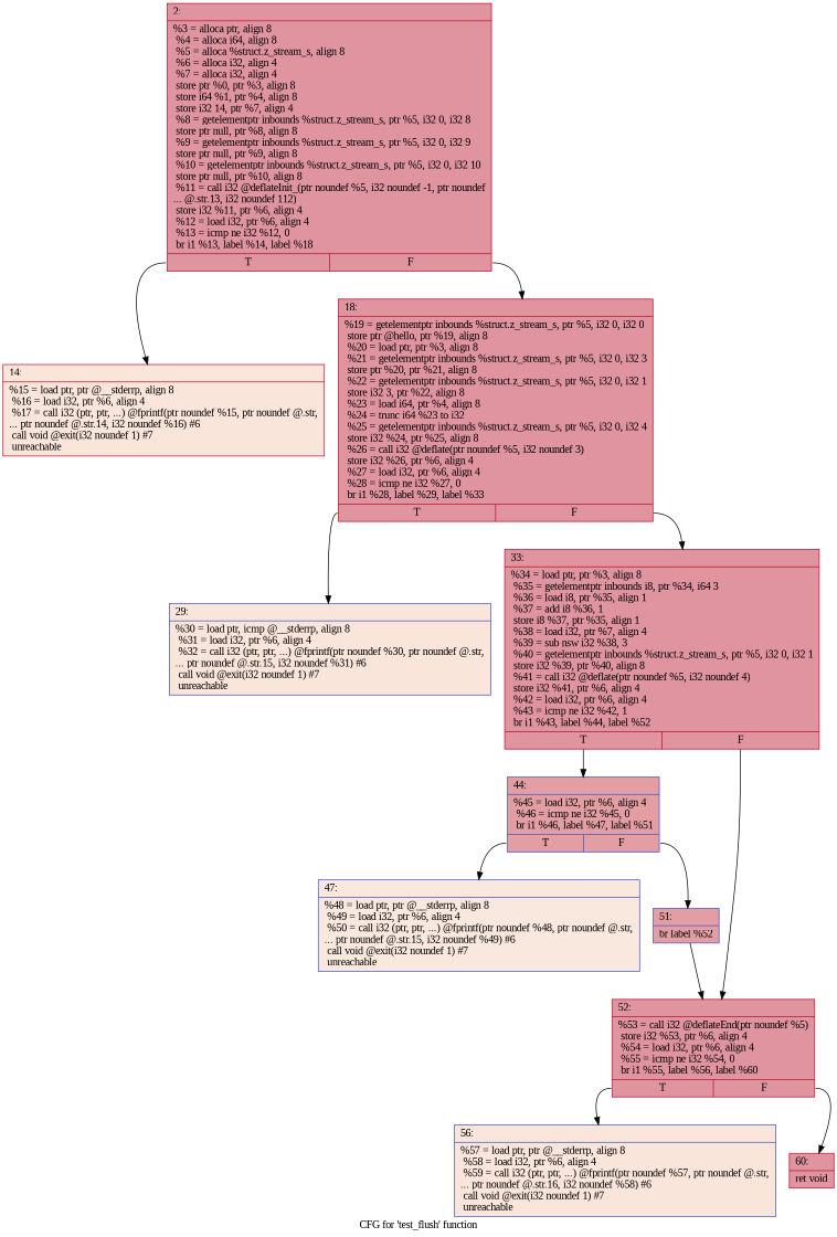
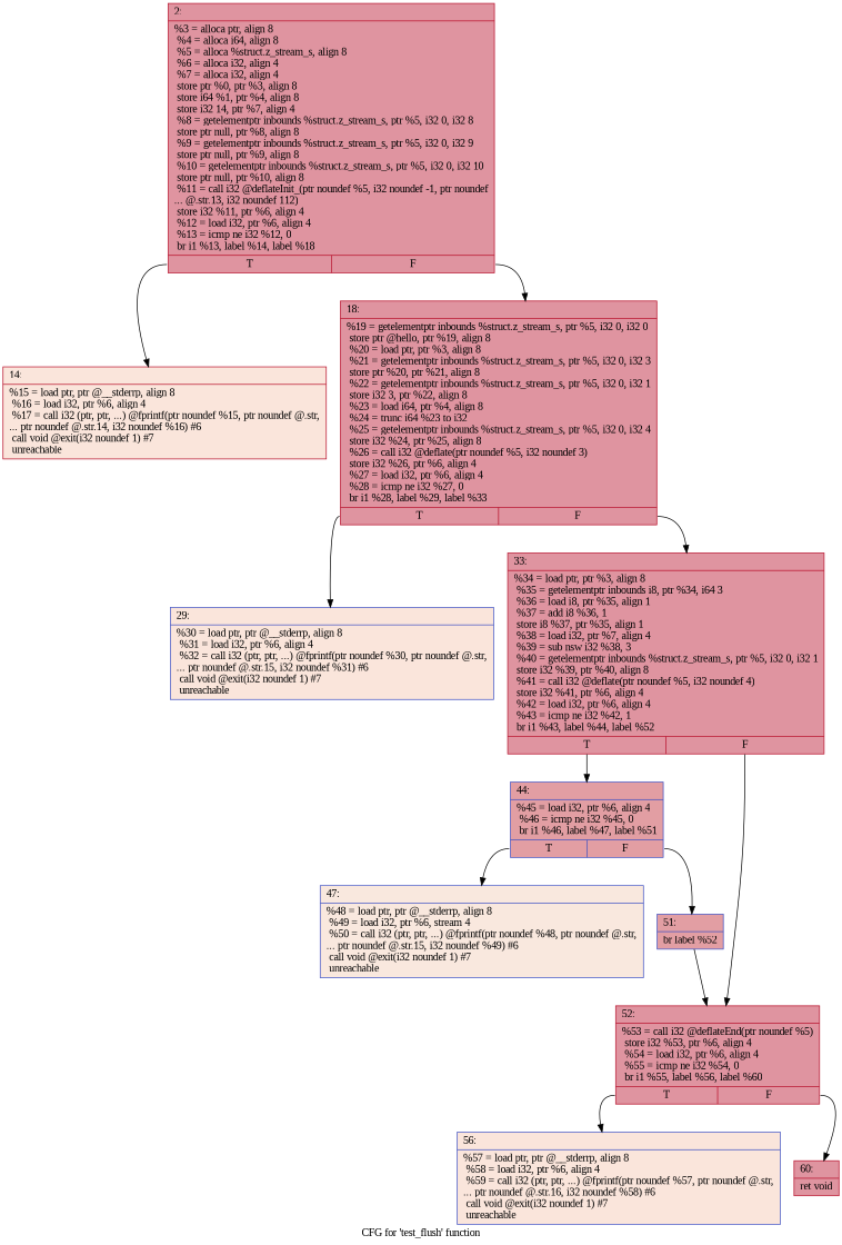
  digraph {
    fontname="Liberation Serif"
    label="CFG for 'test_flush' function"
    node [color="#b70d28ff" fillcolor="#b70d2870" fontname="Liberation Serif" shape=record style=filled]
    edge [fontname="Liberation Serif" tailport=s0]
    n1 [label="{2:\l|  %3 = alloca ptr, align 8\l  %4 = alloca i64, align 8\l  %5 = alloca %struct.z_stream_s, align 8\l  %6 = alloca i32, align 4\l  %7 = alloca i32, align 4\l  store ptr %0, ptr %3, align 8\l  store i64 %1, ptr %4, align 8\l  store i32 14, ptr %7, align 4\l  %8 = getelementptr inbounds %struct.z_stream_s, ptr %5, i32 0, i32 8\l  store ptr null, ptr %8, align 8\l  %9 = getelementptr inbounds %struct.z_stream_s, ptr %5, i32 0, i32 9\l  store ptr null, ptr %9, align 8\l  %10 = getelementptr inbounds %struct.z_stream_s, ptr %5, i32 0, i32 10\l  store ptr null, ptr %10, align 8\l  %11 = call i32 @deflateInit_(ptr noundef %5, i32 noundef -1, ptr noundef\l... @.str.13, i32 noundef 112)\l  store i32 %11, ptr %6, align 4\l  %12 = load i32, ptr %6, align 4\l  %13 = icmp ne i32 %12, 0\l  br i1 %13, label %14, label %18\l|{<s0>T|<s1>F}}"]
    n2 [fillcolor="#f4c5ad70" label="{14:\l|  %15 = load ptr, ptr @__stderrp, align 8\l  %16 = load i32, ptr %6, align 4\l  %17 = call i32 (ptr, ptr, ...) @fprintf(ptr noundef %15, ptr noundef @.str,\l... ptr noundef @.str.14, i32 noundef %16) #6\l  call void @exit(i32 noundef 1) #7\l  unreachable\l}"]
    n3 [label="{18:\l|  %19 = getelementptr inbounds %struct.z_stream_s, ptr %5, i32 0, i32 0\l  store ptr @hello, ptr %19, align 8\l  %20 = load ptr, ptr %3, align 8\l  %21 = getelementptr inbounds %struct.z_stream_s, ptr %5, i32 0, i32 3\l  store ptr %20, ptr %21, align 8\l  %22 = getelementptr inbounds %struct.z_stream_s, ptr %5, i32 0, i32 1\l  store i32 3, ptr %22, align 8\l  %23 = load i64, ptr %4, align 8\l  %24 = trunc i64 %23 to i32\l  %25 = getelementptr inbounds %struct.z_stream_s, ptr %5, i32 0, i32 4\l  store i32 %24, ptr %25, align 8\l  %26 = call i32 @deflate(ptr noundef %5, i32 noundef 3)\l  store i32 %26, ptr %6, align 4\l  %27 = load i32, ptr %6, align 4\l  %28 = icmp ne i32 %27, 0\l  br i1 %28, label %29, label %33\l|{<s0>T|<s1>F}}"]
-   n4 [color="#3d50c3ff" fillcolor="#f4c5ad70" label="{29:\l|  %30 = load ptr, icmp @__stderrp, align 8\l  %31 = load i32, ptr %6, align 4\l  %32 = call i32 (ptr, ptr, ...) @fprintf(ptr noundef %30, ptr noundef @.str,\l... ptr noundef @.str.15, i32 noundef %31) #6\l  call void @exit(i32 noundef 1) #7\l  unreachable\l}"]
+   n4 [color="#3d50c3ff" fillcolor="#f4c5ad70" label="{29:\l|  %30 = load ptr, ptr @__stderrp, align 8\l  %31 = load i32, ptr %6, align 4\l  %32 = call i32 (ptr, ptr, ...) @fprintf(ptr noundef %30, ptr noundef @.str,\l... ptr noundef @.str.15, i32 noundef %31) #6\l  call void @exit(i32 noundef 1) #7\l  unreachable\l}"]
    n5 [label="{33:\l|  %34 = load ptr, ptr %3, align 8\l  %35 = getelementptr inbounds i8, ptr %34, i64 3\l  %36 = load i8, ptr %35, align 1\l  %37 = add i8 %36, 1\l  store i8 %37, ptr %35, align 1\l  %38 = load i32, ptr %7, align 4\l  %39 = sub nsw i32 %38, 3\l  %40 = getelementptr inbounds %struct.z_stream_s, ptr %5, i32 0, i32 1\l  store i32 %39, ptr %40, align 8\l  %41 = call i32 @deflate(ptr noundef %5, i32 noundef 4)\l  store i32 %41, ptr %6, align 4\l  %42 = load i32, ptr %6, align 4\l  %43 = icmp ne i32 %42, 1\l  br i1 %43, label %44, label %52\l|{<s0>T|<s1>F}}"]
    n6 [color="#3d50c3ff" fillcolor="#be242e70" label="{44:\l|  %45 = load i32, ptr %6, align 4\l  %46 = icmp ne i32 %45, 0\l  br i1 %46, label %47, label %51\l|{<s0>T|<s1>F}}"]
    n7 [label="{52:\l|  %53 = call i32 @deflateEnd(ptr noundef %5)\l  store i32 %53, ptr %6, align 4\l  %54 = load i32, ptr %6, align 4\l  %55 = icmp ne i32 %54, 0\l  br i1 %55, label %56, label %60\l|{<s0>T|<s1>F}}"]
-   n8 [color="#3d50c3ff" fillcolor="#f2cab570" label="{47:\l|  %48 = load ptr, ptr @__stderrp, align 8\l  %49 = load i32, ptr %6, align 4\l  %50 = call i32 (ptr, ptr, ...) @fprintf(ptr noundef %48, ptr noundef @.str,\l... ptr noundef @.str.15, i32 noundef %49) #6\l  call void @exit(i32 noundef 1) #7\l  unreachable\l}"]
+   n8 [color="#3d50c3ff" fillcolor="#f2cab570" label="{47:\l|  %48 = load ptr, ptr @__stderrp, align 8\l  %49 = load i32, ptr %6, stream 4\l  %50 = call i32 (ptr, ptr, ...) @fprintf(ptr noundef %48, ptr noundef @.str,\l... ptr noundef @.str.15, i32 noundef %49) #6\l  call void @exit(i32 noundef 1) #7\l  unreachable\l}"]
    n9 [color="#3d50c3ff" fillcolor="#be242e70" label="{51:\l|  br label %52\l}"]
    n10 [color="#3d50c3ff" fillcolor="#f4c5ad70" label="{56:\l|  %57 = load ptr, ptr @__stderrp, align 8\l  %58 = load i32, ptr %6, align 4\l  %59 = call i32 (ptr, ptr, ...) @fprintf(ptr noundef %57, ptr noundef @.str,\l... ptr noundef @.str.16, i32 noundef %58) #6\l  call void @exit(i32 noundef 1) #7\l  unreachable\l}"]
    n11 [label="{60:\l|  ret void\l}"]
    n1 -> n2
    n1 -> n3 [tailport=s1]
    n3 -> n4
    n3 -> n5 [tailport=s1]
    n5 -> n6
    n5 -> n7 [tailport=s1]
    n6 -> n8
    n6 -> n9 [tailport=s1]
    n7 -> n10
    n7 -> n11 [tailport=s1]
    n9 -> n7
  }
